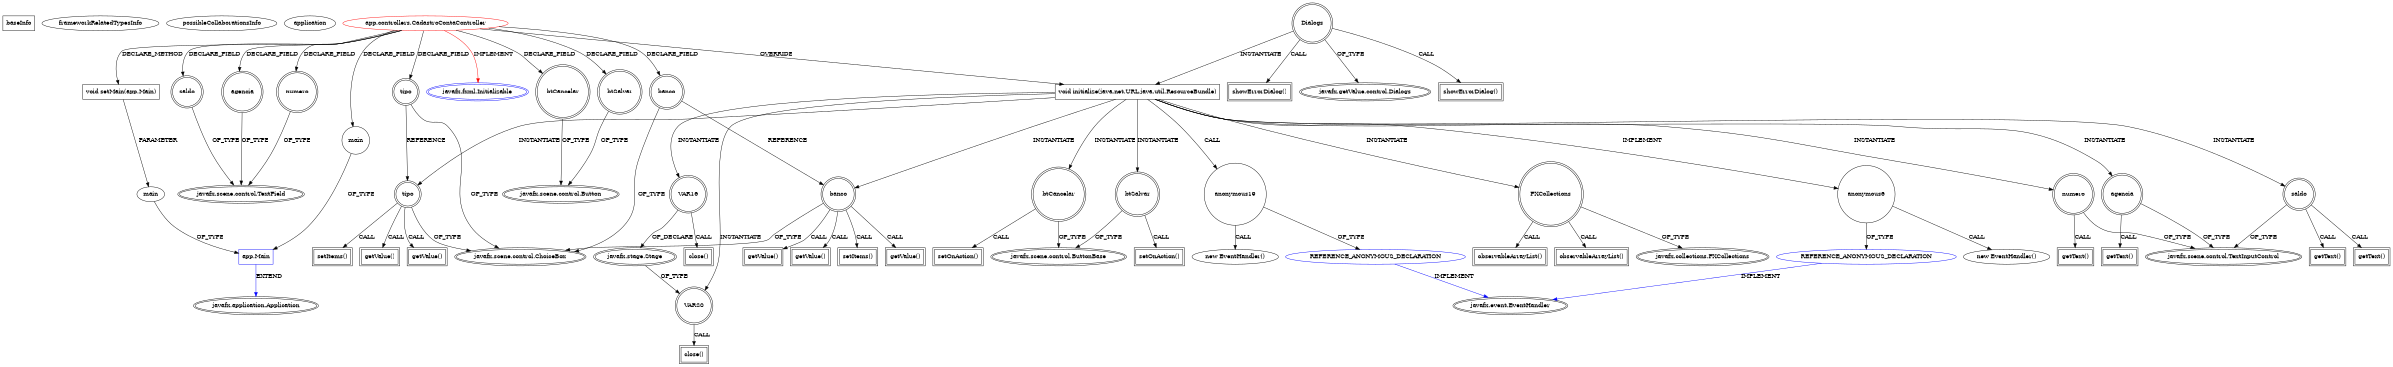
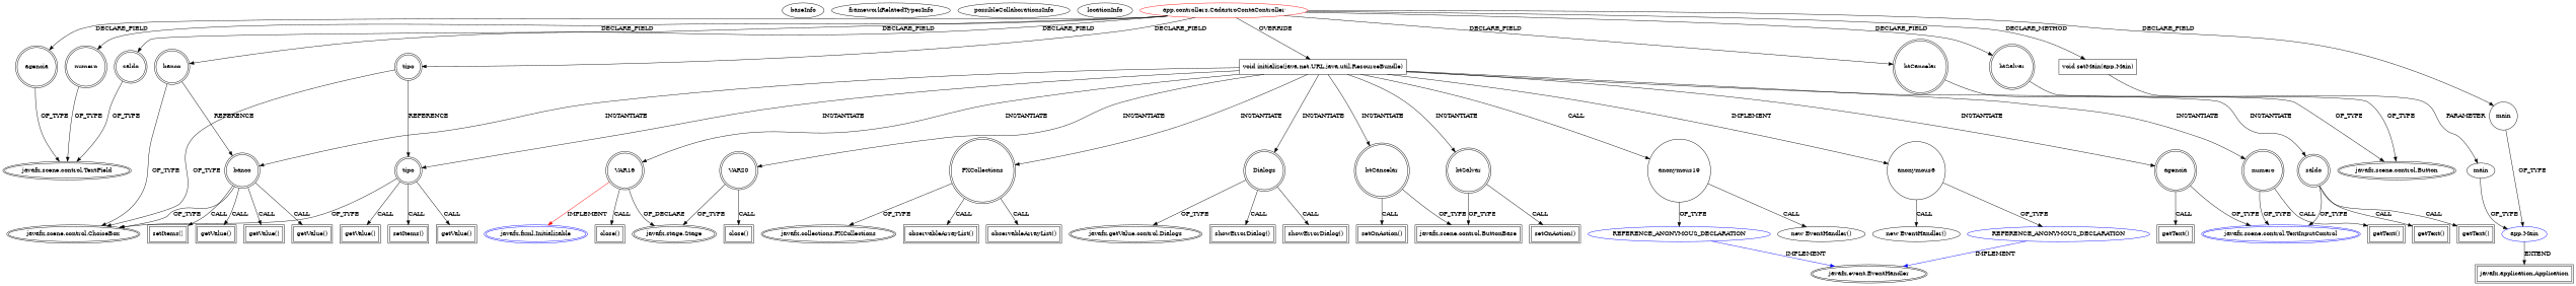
  digraph {
    node [isFrameworkType=true vertexType=INSIDE_CALL peripheries=2]
-   baseInfo [category=extension_graph graphId=2503 isAnonymous=false possibleRelation=true shape=box isFrameworkType="" vertexType="" peripheries=""]
+   baseInfo [category=extension_graph graphId=2503 isAnonymous=false possibleRelation=true isFrameworkType="" vertexType="" peripheries=""]
    frameworkRelatedTypesInfo [0="javafx.fxml.Initializable" isFrameworkType="" vertexType="" peripheries=""]
    possibleCollaborationsInfo [0="2503~OVERRIDING_METHOD_DECLARATION-INSTANTIATION-~javafx.fxml.Initializable ~javafx.event.EventHandler ~false~true" 1="2503~CLIENT_METHOD_DECLARATION-PARAMETER_DECLARATION-FIELD_DECLARATION-~javafx.fxml.Initializable ~javafx.application.Application ~false~false" isFrameworkType="" vertexType="" peripheries=""]
-   locationInfo [contextSignature=CadastroContaController filePath="/diogocs1-FPessoais/FPessoais-master/FinancasPessoais/src/app/controllers/CadastroContaController.java" graphId=2503 projectName="diogocs1-FPessoais" label=application isFrameworkType="" vertexType="" peripheries=""]
+   locationInfo [contextSignature=CadastroContaController filePath="/diogocs1-FPessoais/FPessoais-master/FinancasPessoais/src/app/controllers/CadastroContaController.java" graphId=2503 projectName="diogocs1-FPessoais" isFrameworkType="" vertexType="" peripheries=""]
    n5 [color=red isFrameworkType=false label="app.controllers.CadastroContaController" vertexType=ROOT_CLIENT_CLASS_DECLARATION peripheries=""]
    n6 [color=blue label="javafx.fxml.Initializable" vertexType=FRAMEWORK_INTERFACE_TYPE]
    n7 [label=agencia shape=circle vertexType=FIELD_DECLARATION]
    n8 [label=banco shape=circle vertexType=FIELD_DECLARATION]
    n9 [label=btCancelar shape=circle vertexType=FIELD_DECLARATION]
    n10 [label=btSalvar shape=circle vertexType=FIELD_DECLARATION]
    n11 [isFrameworkType=false label=main shape=circle vertexType=FIELD_DECLARATION peripheries=""]
    n12 [label=numero shape=circle vertexType=FIELD_DECLARATION]
    n13 [label=saldo shape=circle vertexType=FIELD_DECLARATION]
    n14 [label=tipo shape=circle vertexType=FIELD_DECLARATION]
    n15 [isFrameworkType=false label="void initialize(java.net.URL,java.util.ResourceBundle)" shape=box vertexType=OVERRIDING_METHOD_DECLARATION peripheries=""]
    n16 [isFrameworkType=false label="void setMain(app.Main)" shape=box vertexType=CLIENT_METHOD_DECLARATION peripheries=""]
    n17 [label="javafx.scene.control.TextField" vertexType=FRAMEWORK_CLASS_TYPE]
    n18 [label="javafx.scene.control.ChoiceBox" vertexType=FRAMEWORK_CLASS_TYPE]
    n19 [label=banco shape=circle vertexType=VARIABLE_EXPRESION]
    n20 [label="javafx.scene.control.Button" vertexType=FRAMEWORK_CLASS_TYPE]
-   n21 [color=blue isFrameworkType=false label="app.Main" vertexType=REFERENCE_CLIENT_CLASS_DECLARATION shape=box peripheries=""]
+   n21 [color=blue isFrameworkType=false label="app.Main" vertexType=REFERENCE_CLIENT_CLASS_DECLARATION peripheries=""]
    n22 [label=tipo shape=circle vertexType=VARIABLE_EXPRESION]
    n23 [label=FXCollections shape=circle vertexType=VARIABLE_EXPRESION]
    n24 [label=Dialogs shape=circle vertexType=VARIABLE_EXPRESION]
    n25 [label=btSalvar shape=circle vertexType=VARIABLE_EXPRESION]
    n26 [isFrameworkType=false label=anonymous6 shape=circle vertexType=VARIABLE_EXPRESION peripheries=""]
    n27 [label=agencia shape=circle vertexType=VARIABLE_EXPRESION]
    n28 [label=numero shape=circle vertexType=VARIABLE_EXPRESION]
    n29 [label=saldo shape=circle vertexType=VARIABLE_EXPRESION]
    n30 [label=VAR16 shape=circle vertexType=VARIABLE_EXPRESION]
    n31 [label=btCancelar shape=circle vertexType=VARIABLE_EXPRESION]
    n32 [isFrameworkType=false label=anonymous19 shape=circle vertexType=VARIABLE_EXPRESION peripheries=""]
    n33 [label=VAR20 shape=circle vertexType=VARIABLE_EXPRESION]
    n34 [isFrameworkType=false label=main vertexType=PARAMETER_DECLARATION peripheries=""]
    n35 [label="setItems()" shape=box]
    n36 [label="getValue()" shape=box]
    n37 [label="getValue()" shape=box]
    n38 [label="getValue()" shape=box]
-   n39 [label="javafx.application.Application" vertexType=FRAMEWORK_CLASS_TYPE]
+   n39 [label="javafx.application.Application" vertexType=FRAMEWORK_CLASS_TYPE shape=box]
    n40 [label="setItems()" shape=box]
    n41 [label="getValue()" shape=box]
    n42 [label="getValue()" shape=box]
    n43 [label="javafx.collections.FXCollections" vertexType=FRAMEWORK_CLASS_TYPE]
    n44 [label="observableArrayList()" shape=box]
    n45 [label="observableArrayList()" shape=box]
    n46 [label="javafx.getValue.control.Dialogs" vertexType=FRAMEWORK_CLASS_TYPE]
    n47 [label="showErrorDialog()" shape=box]
    n48 [label="showErrorDialog()" shape=box]
-   n49 [label="javafx.scene.control.ButtonBase" vertexType=FRAMEWORK_CLASS_TYPE]
+   n49 [label="javafx.scene.control.ButtonBase" vertexType=FRAMEWORK_CLASS_TYPE shape=box]
    n50 [label="setOnAction()" shape=box]
    n51 [color=blue isFrameworkType=false label=REFERENCE_ANONYMOUS_DECLARATION vertexType=REFERENCE_ANONYMOUS_DECLARATION peripheries=""]
    n52 [isFrameworkType=false label="new EventHandler()" vertexType=CONSTRUCTOR_CALL peripheries=""]
-   n53 [label="javafx.scene.control.TextInputControl" vertexType=FRAMEWORK_CLASS_TYPE]
+   n53 [label="javafx.scene.control.TextInputControl" vertexType=FRAMEWORK_CLASS_TYPE color=blue]
    n54 [label="getText()" shape=box]
    n55 [label="getText()" shape=box]
    n56 [label="getText()" shape=box]
    n57 [label="getText()" shape=box]
    n58 [label="javafx.stage.Stage" vertexType=FRAMEWORK_CLASS_TYPE]
    n59 [label="close()" shape=box]
    n60 [label="setOnAction()" shape=box]
    n61 [color=blue isFrameworkType=false label=REFERENCE_ANONYMOUS_DECLARATION vertexType=REFERENCE_ANONYMOUS_DECLARATION peripheries=""]
    n62 [isFrameworkType=false label="new EventHandler()" vertexType=CONSTRUCTOR_CALL peripheries=""]
    n63 [label="close()" shape=box]
    n64 [label="javafx.event.EventHandler" vertexType=FRAMEWORK_INTERFACE_TYPE]
-   n5 -> n6 [color=red label=IMPLEMENT]
+   n30 -> n6 [color=red label=IMPLEMENT]
    n5 -> n7 [label=DECLARE_FIELD]
    n5 -> n8 [label=DECLARE_FIELD]
    n5 -> n9 [label=DECLARE_FIELD]
    n5 -> n10 [label=DECLARE_FIELD]
    n5 -> n11 [label=DECLARE_FIELD]
    n5 -> n12 [label=DECLARE_FIELD]
    n5 -> n13 [label=DECLARE_FIELD]
    n5 -> n14 [label=DECLARE_FIELD]
    n5 -> n15 [label=OVERRIDE]
    n5 -> n16 [label=DECLARE_METHOD]
    n7 -> n17 [label=OF_TYPE]
    n8 -> n18 [label=OF_TYPE]
    n8 -> n19 [label=REFERENCE]
    n9 -> n20 [label=OF_TYPE]
    n10 -> n20 [label=OF_TYPE]
    n11 -> n21 [label=OF_TYPE]
    n12 -> n17 [label=OF_TYPE]
    n13 -> n17 [label=OF_TYPE]
    n14 -> n18 [label=OF_TYPE]
    n14 -> n22 [label=REFERENCE]
    n15 -> n19 [label=INSTANTIATE]
    n15 -> n22 [label=INSTANTIATE]
    n15 -> n23 [label=INSTANTIATE]
-   n24 -> n15 [label=INSTANTIATE]
+   n15 -> n24 [label=INSTANTIATE]
    n15 -> n25 [label=INSTANTIATE]
    n15 -> n26 [label=IMPLEMENT]
    n15 -> n27 [label=INSTANTIATE]
    n15 -> n28 [label=INSTANTIATE]
    n15 -> n29 [label=INSTANTIATE]
    n15 -> n30 [label=INSTANTIATE]
    n15 -> n31 [label=INSTANTIATE]
    n15 -> n32 [label=CALL]
    n15 -> n33 [label=INSTANTIATE]
    n16 -> n34 [label=PARAMETER]
    n19 -> n18 [label=OF_TYPE]
    n19 -> n35 [label=CALL]
    n19 -> n36 [label=CALL]
    n19 -> n37 [label=CALL]
    n19 -> n38 [label=CALL]
-   n21 -> n39 [color=blue label=EXTEND]
+   n21 -> n39 [color=black label=EXTEND]
    n22 -> n18 [label=OF_TYPE]
    n22 -> n40 [label=CALL]
    n22 -> n41 [label=CALL]
    n22 -> n42 [label=CALL]
    n23 -> n43 [label=OF_TYPE]
    n23 -> n44 [label=CALL]
    n23 -> n45 [label=CALL]
    n24 -> n46 [label=OF_TYPE]
    n24 -> n47 [label=CALL]
    n24 -> n48 [label=CALL]
    n25 -> n49 [label=OF_TYPE]
    n25 -> n50 [label=CALL]
    n26 -> n51 [label=OF_TYPE]
    n26 -> n52 [label=CALL]
    n27 -> n53 [label=OF_TYPE]
    n27 -> n54 [label=CALL]
    n28 -> n53 [label=OF_TYPE]
    n28 -> n55 [label=CALL]
    n29 -> n53 [label=OF_TYPE]
    n29 -> n56 [label=CALL]
    n29 -> n57 [label=CALL]
    n30 -> n58 [label=OF_DECLARE]
    n30 -> n59 [label=CALL]
    n31 -> n49 [label=OF_TYPE]
    n31 -> n60 [label=CALL]
    n32 -> n61 [label=OF_TYPE]
    n32 -> n62 [label=CALL]
-   n58 -> n33 [label=OF_TYPE]
+   n33 -> n58 [label=OF_TYPE]
    n33 -> n63 [label=CALL]
    n34 -> n21 [label=OF_TYPE]
    n51 -> n64 [color=blue label=IMPLEMENT]
    n61 -> n64 [color=blue label=IMPLEMENT]
  }
